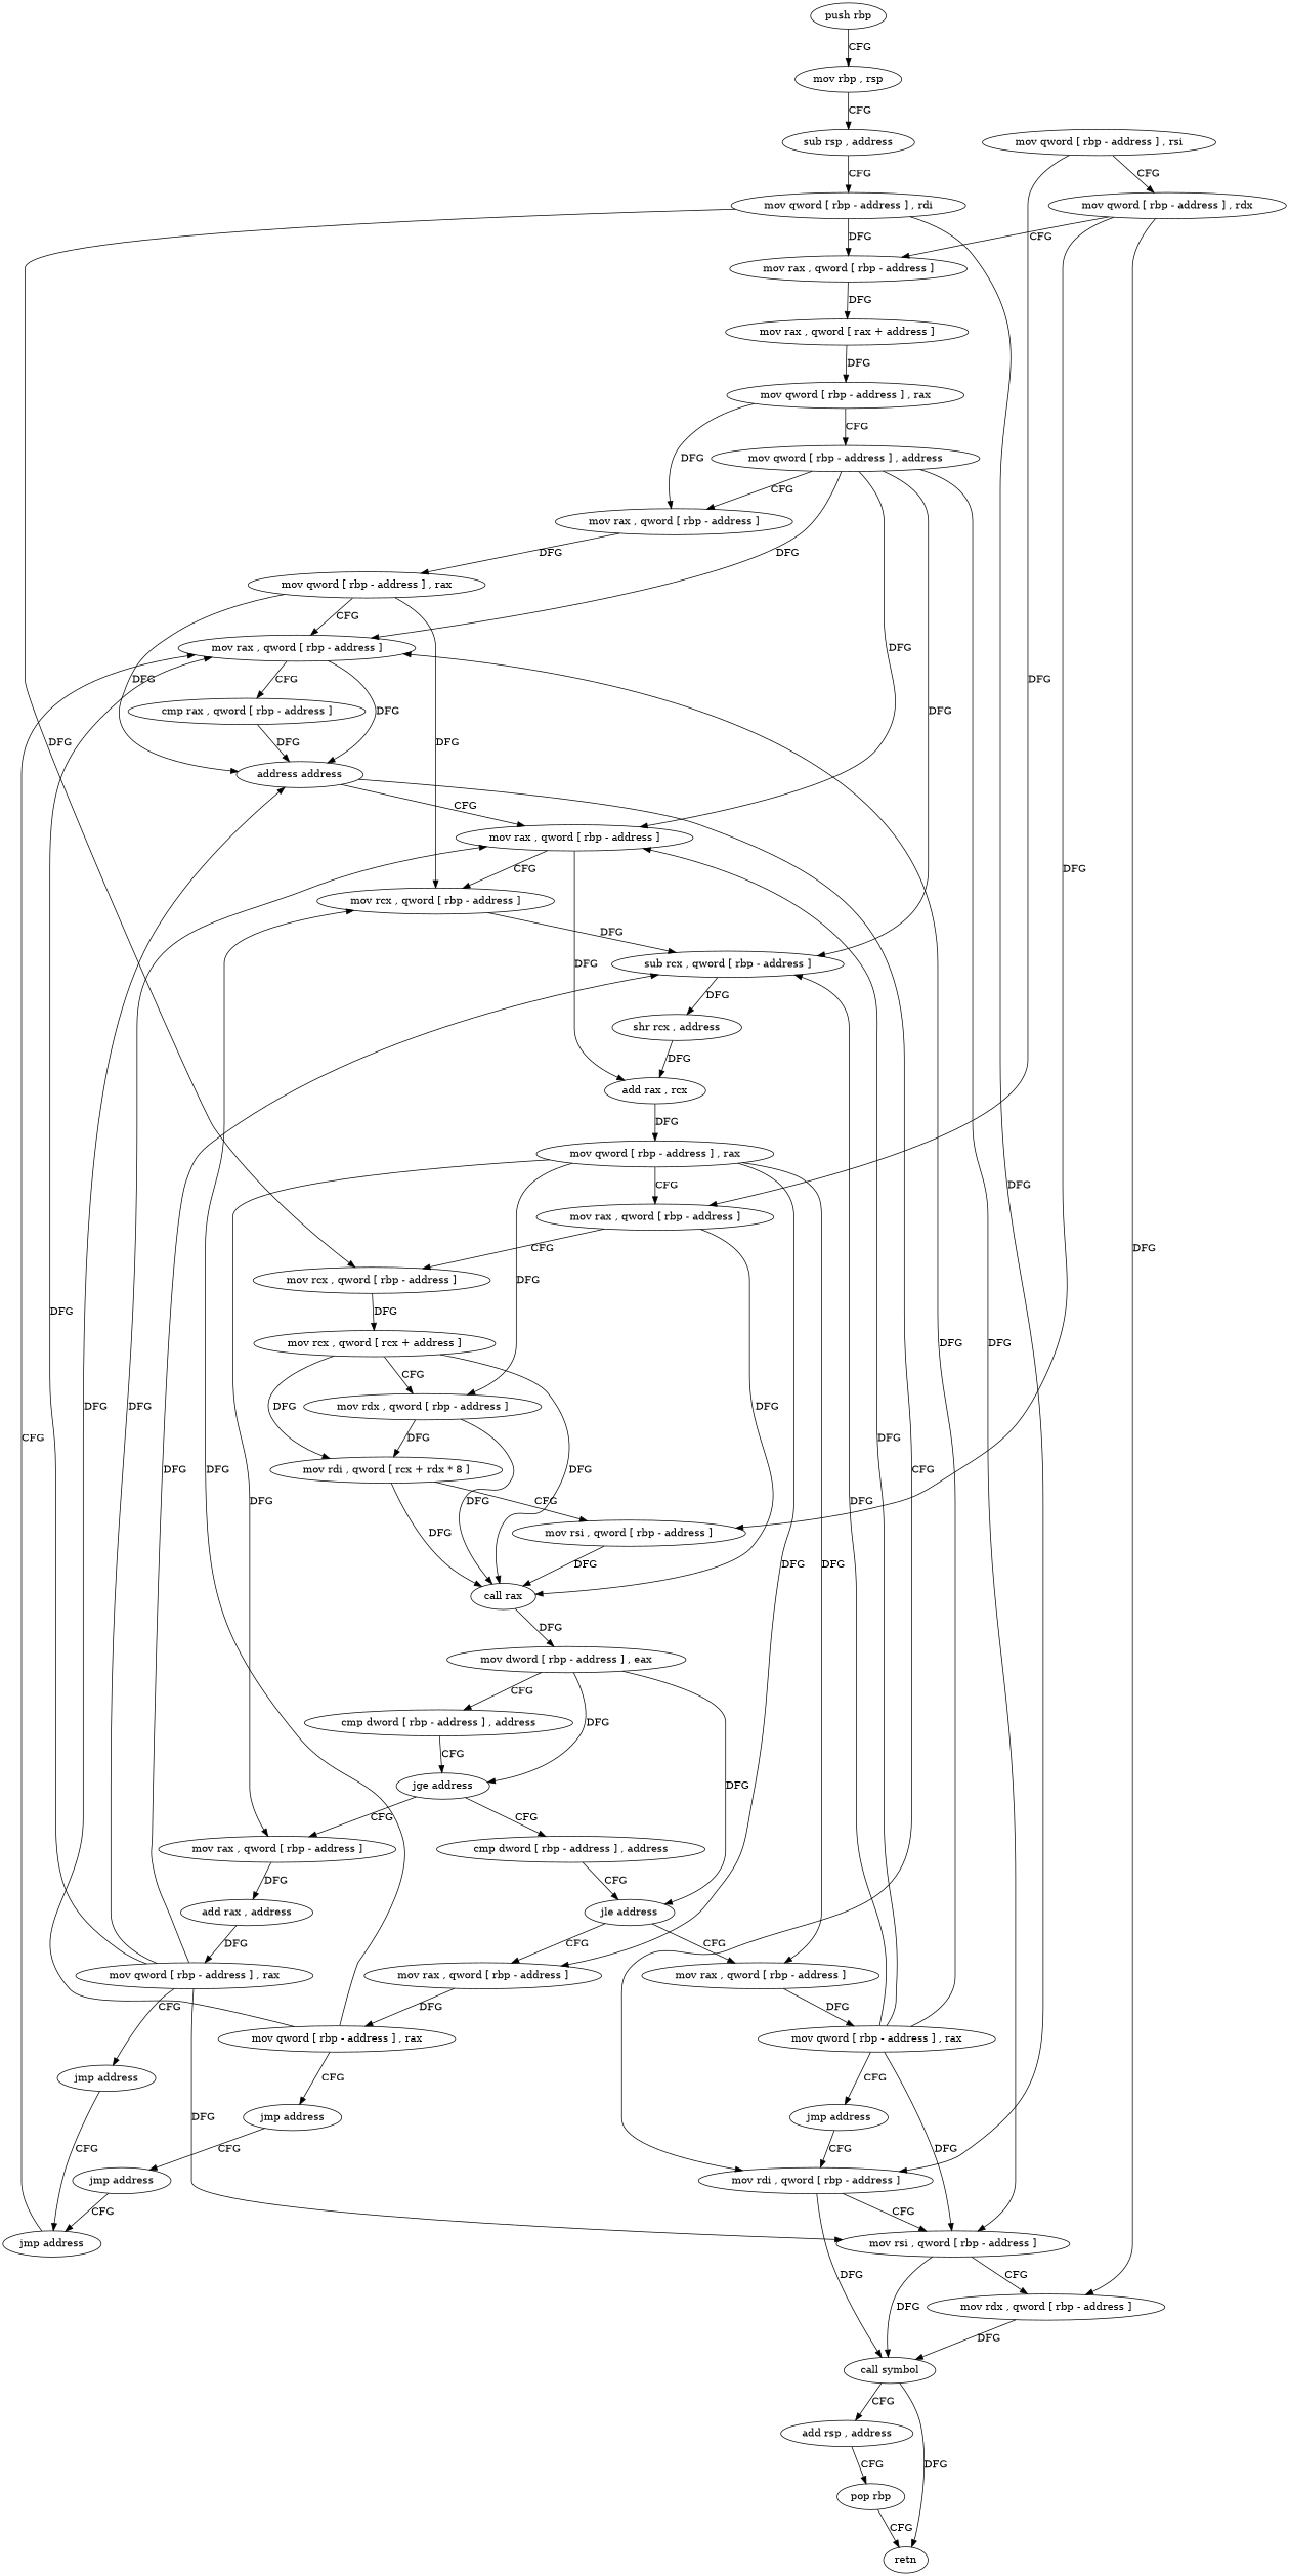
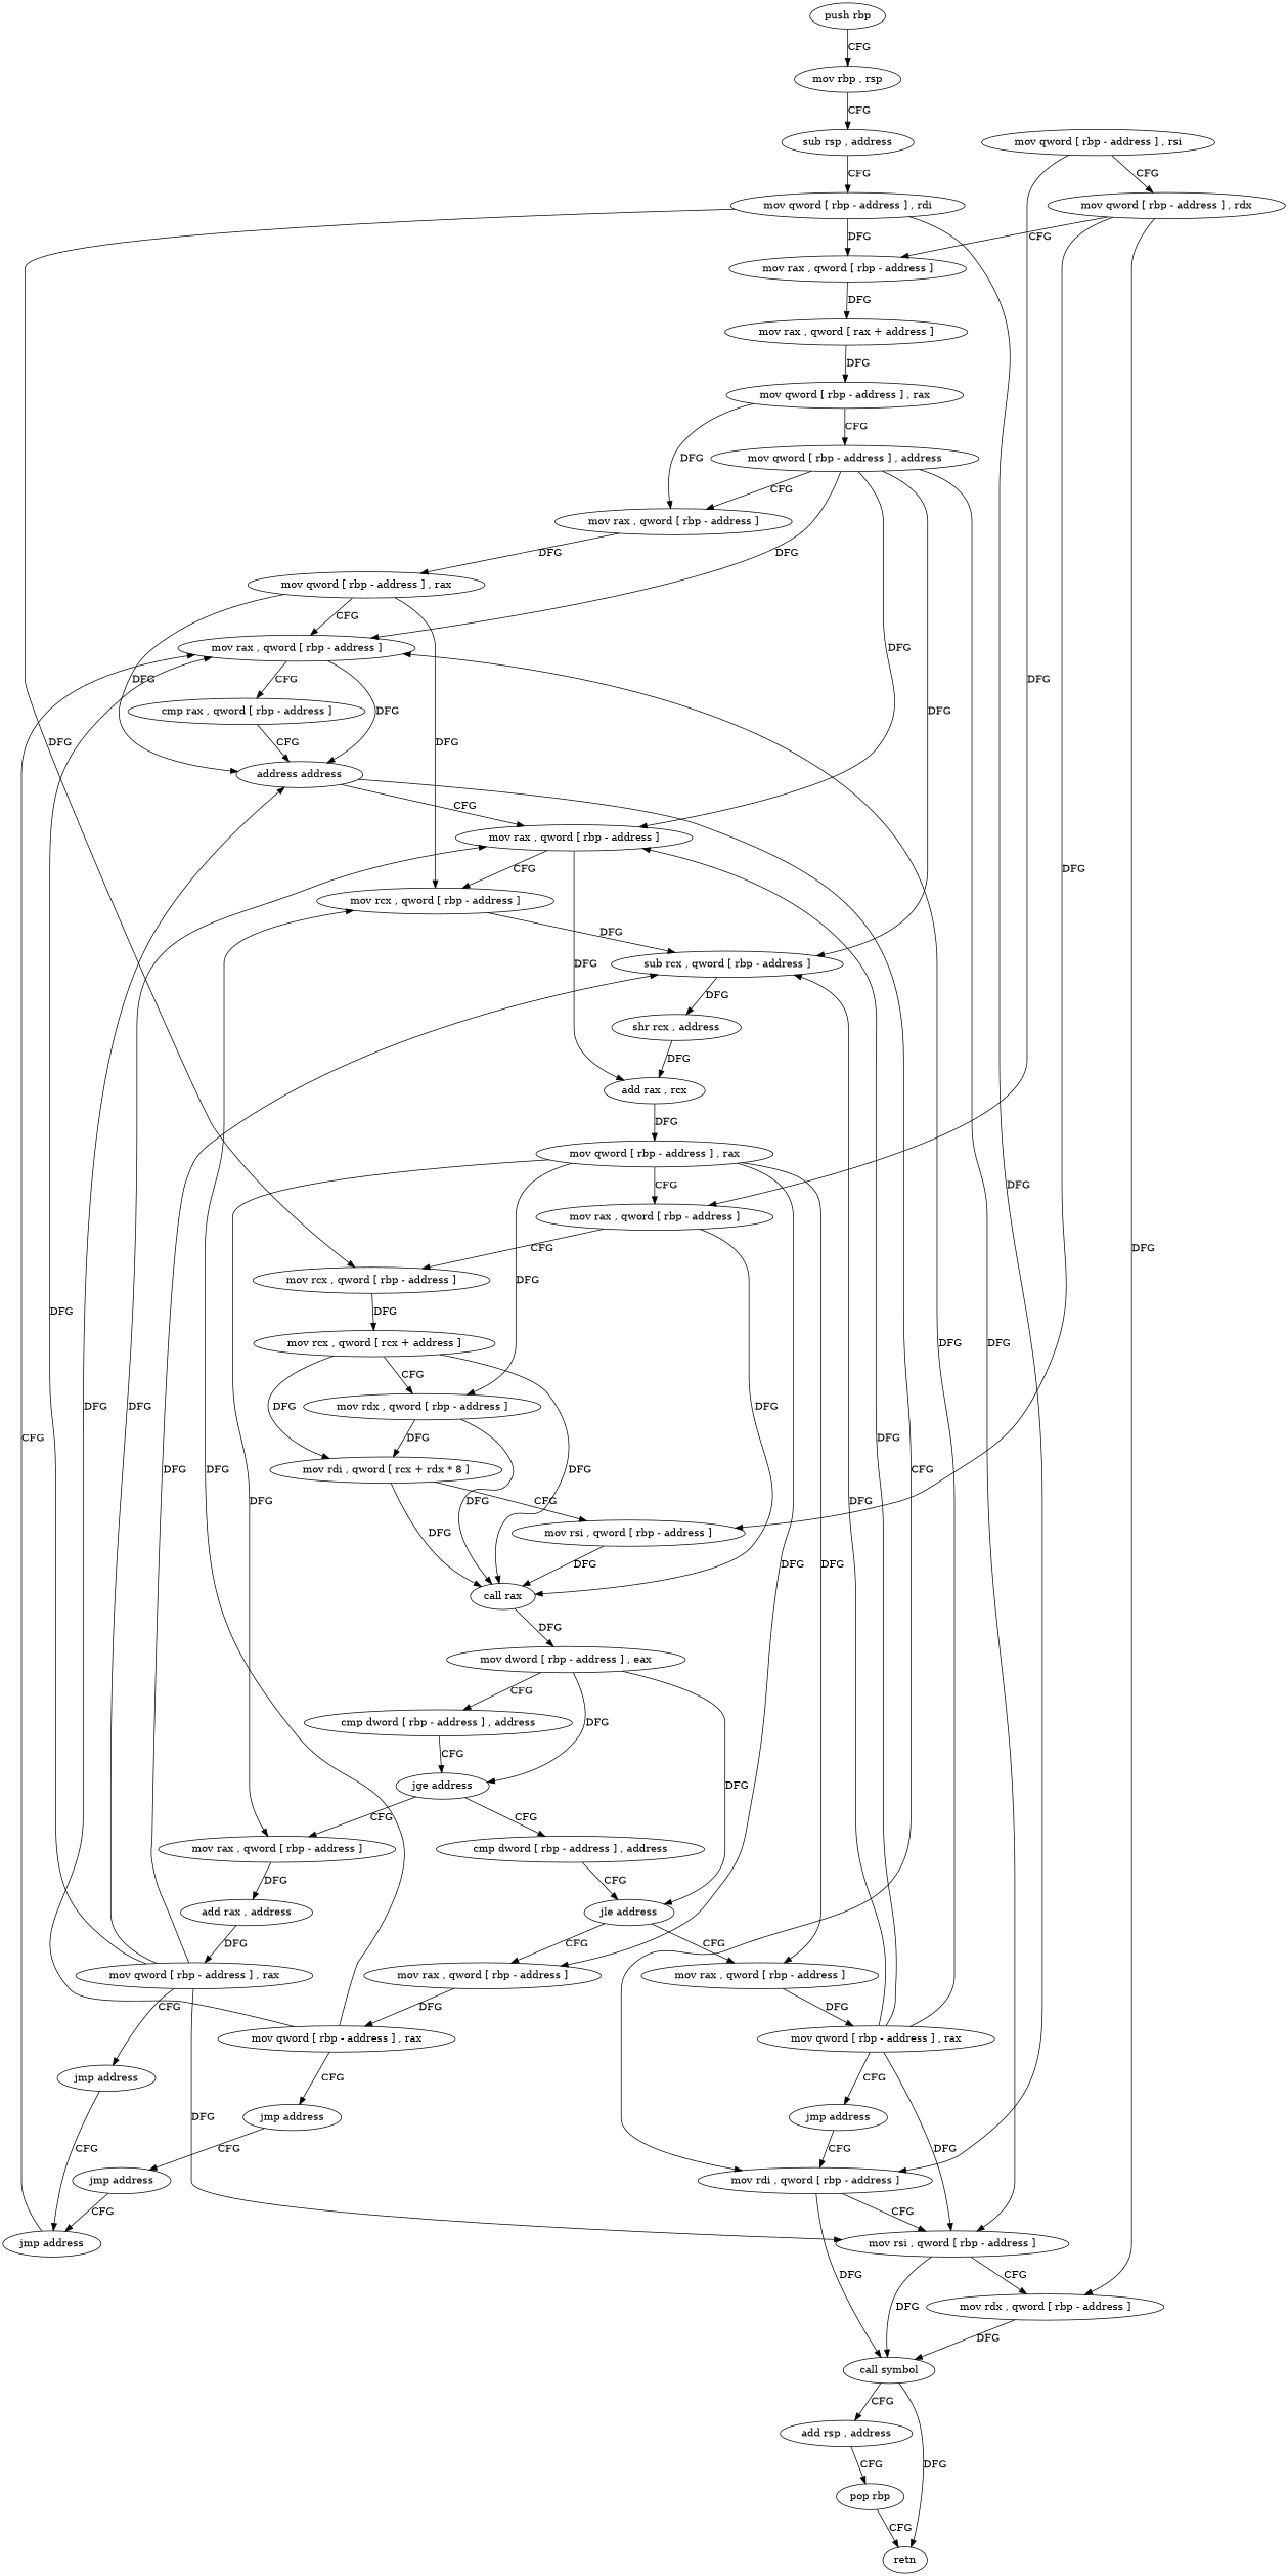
  digraph {
    n1 [label="push rbp"]
    n2 [label="mov rbp , rsp"]
    n3 [label="sub rsp , address"]
    n4 [label="mov qword [ rbp - address ] , rdi"]
    n5 [label="mov rax , qword [ rbp - address ]"]
    n6 [label="mov rdi , qword [ rbp - address ]"]
    n7 [label="mov rcx , qword [ rbp - address ]"]
    n8 [label="mov qword [ rbp - address ] , rsi"]
    n9 [label="mov qword [ rbp - address ] , rdx"]
    n10 [label="mov rax , qword [ rbp - address ]"]
    n11 [label="mov rax , qword [ rax + address ]"]
    n12 [label="mov rsi , qword [ rbp - address ]"]
    n13 [label="call symbol"]
    n14 [label="mov rcx , qword [ rcx + address ]"]
    n15 [label="mov rdx , qword [ rbp - address ]"]
    n16 [label="mov rsi , qword [ rbp - address ]"]
    n17 [label="call rax"]
    n18 [label="mov qword [ rbp - address ] , rax"]
    n19 [label="mov qword [ rbp - address ] , address"]
    n20 [label="mov rax , qword [ rbp - address ]"]
    n21 [label="mov rax , qword [ rbp - address ]"]
    n22 [label="mov rax , qword [ rbp - address ]"]
    n23 [label="sub rcx , qword [ rbp - address ]"]
    n24 [label="mov qword [ rbp - address ] , rax"]
    n25 [label="address address"]
    n26 [label="cmp rax , qword [ rbp - address ]"]
    n27 [label="mov rcx , qword [ rbp - address ]"]
    n28 [label="add rax , rcx"]
    n29 [label="shr rcx , address"]
    n30 [label="add rsp , address"]
    n31 [label=retn]
    n32 [label="pop rbp"]
    n33 [label="mov qword [ rbp - address ] , rax"]
    n34 [label="mov rdx , qword [ rbp - address ]"]
    n35 [label="mov rax , qword [ rbp - address ]"]
    n36 [label="mov rax , qword [ rbp - address ]"]
    n37 [label="mov rax , qword [ rbp - address ]"]
    n38 [label="mov rdi , qword [ rcx + rdx * 8 ]"]
    n39 [label="add rax , address"]
    n40 [label="mov qword [ rbp - address ] , rax"]
    n41 [label="mov qword [ rbp - address ] , rax"]
    n42 [label="mov dword [ rbp - address ] , eax"]
    n43 [label="cmp dword [ rbp - address ] , address"]
    n44 [label="jge address"]
    n45 [label="jle address"]
    n46 [label="cmp dword [ rbp - address ] , address"]
    n47 [label="mov qword [ rbp - address ] , rax"]
    n48 [label="jmp address"]
    n49 [label="jmp address"]
    n50 [label="jmp address"]
    n51 [label="jmp address"]
    n52 [label="jmp address"]
    n1 -> n2 [label=CFG]
    n2 -> n3 [label=CFG]
    n3 -> n4 [label=CFG]
    n4 -> n5 [label=DFG]
    n4 -> n6 [label=DFG]
    n4 -> n7 [label=DFG]
    n5 -> n11 [label=DFG]
    n6 -> n12 [label=CFG]
    n6 -> n13 [label=DFG]
    n7 -> n14 [label=DFG]
    n8 -> n9 [label=CFG]
    n8 -> n10 [label=DFG]
    n9 -> n5 [label=CFG]
    n9 -> n15 [label=DFG]
    n9 -> n16 [label=DFG]
    n10 -> n7 [label=CFG]
    n10 -> n17 [label=DFG]
    n11 -> n18 [label=DFG]
    n12 -> n13 [label=DFG]
    n12 -> n15 [label=CFG]
    n13 -> n30 [label=CFG]
    n13 -> n31 [label=DFG]
    n14 -> n17 [label=DFG]
    n14 -> n34 [label=CFG]
    n14 -> n38 [label=DFG]
    n15 -> n13 [label=DFG]
    n16 -> n17 [label=DFG]
    n17 -> n42 [label=DFG]
    n18 -> n19 [label=CFG]
    n18 -> n20 [label=DFG]
    n19 -> n12 [label=DFG]
    n19 -> n20 [label=CFG]
    n19 -> n21 [label=DFG]
    n19 -> n22 [label=DFG]
    n19 -> n23 [label=DFG]
    n20 -> n24 [label=DFG]
    n21 -> n25 [label=DFG]
    n21 -> n26 [label=CFG]
    n22 -> n27 [label=CFG]
    n22 -> n28 [label=DFG]
    n23 -> n29 [label=DFG]
    n24 -> n21 [label=CFG]
    n24 -> n25 [label=DFG]
    n24 -> n27 [label=DFG]
    n25 -> n6 [label=CFG]
    n25 -> n22 [label=CFG]
-   n26 -> n25 [label=DFG]
+   n26 -> n25 [label=CFG]
    n27 -> n23 [label=DFG]
    n28 -> n33 [label=DFG]
    n29 -> n28 [label=DFG]
    n30 -> n32 [label=CFG]
    n32 -> n31 [label=CFG]
    n33 -> n10 [label=CFG]
    n33 -> n34 [label=DFG]
    n33 -> n35 [label=DFG]
    n33 -> n36 [label=DFG]
    n33 -> n37 [label=DFG]
    n34 -> n17 [label=DFG]
    n34 -> n38 [label=DFG]
    n35 -> n39 [label=DFG]
    n36 -> n40 [label=DFG]
    n37 -> n41 [label=DFG]
    n38 -> n16 [label=CFG]
    n38 -> n17 [label=DFG]
    n39 -> n47 [label=DFG]
    n40 -> n12 [label=DFG]
    n40 -> n21 [label=DFG]
    n40 -> n22 [label=DFG]
    n40 -> n23 [label=DFG]
    n40 -> n48 [label=CFG]
    n41 -> n25 [label=DFG]
    n41 -> n27 [label=DFG]
    n41 -> n49 [label=CFG]
    n42 -> n43 [label=CFG]
    n42 -> n44 [label=DFG]
    n42 -> n45 [label=DFG]
    n43 -> n44 [label=CFG]
    n44 -> n35 [label=CFG]
    n44 -> n46 [label=CFG]
    n45 -> n36 [label=CFG]
    n45 -> n37 [label=CFG]
    n46 -> n45 [label=CFG]
    n47 -> n12 [label=DFG]
    n47 -> n21 [label=DFG]
    n47 -> n22 [label=DFG]
    n47 -> n23 [label=DFG]
    n47 -> n50 [label=CFG]
    n48 -> n6 [label=CFG]
    n49 -> n52 [label=CFG]
    n50 -> n51 [label=CFG]
    n51 -> n21 [label=CFG]
    n52 -> n51 [label=CFG]
  }
